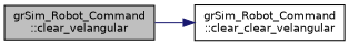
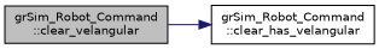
  digraph {
    rankdir=LR
    node [color=black fontname=Helvetica fontsize=10 shape=record style=filled]
    n1 [fillcolor=grey75 fontcolor=black height=0.2 label="grSim_Robot_Command\l::clear_velangular" width=0.4]
-   n2 [fillcolor=white height=0.2 label="grSim_Robot_Command\l::clear_clear_velangular" width=0.4]
+   n2 [fillcolor=white height=0.2 label="grSim_Robot_Command\l::clear_has_velangular" width=0.4]
    n1 -> n2 [color=midnightblue fontname=Helvetica fontsize=10 labelfontname=Helvetica labelfontsize=10 style=solid]
  }
